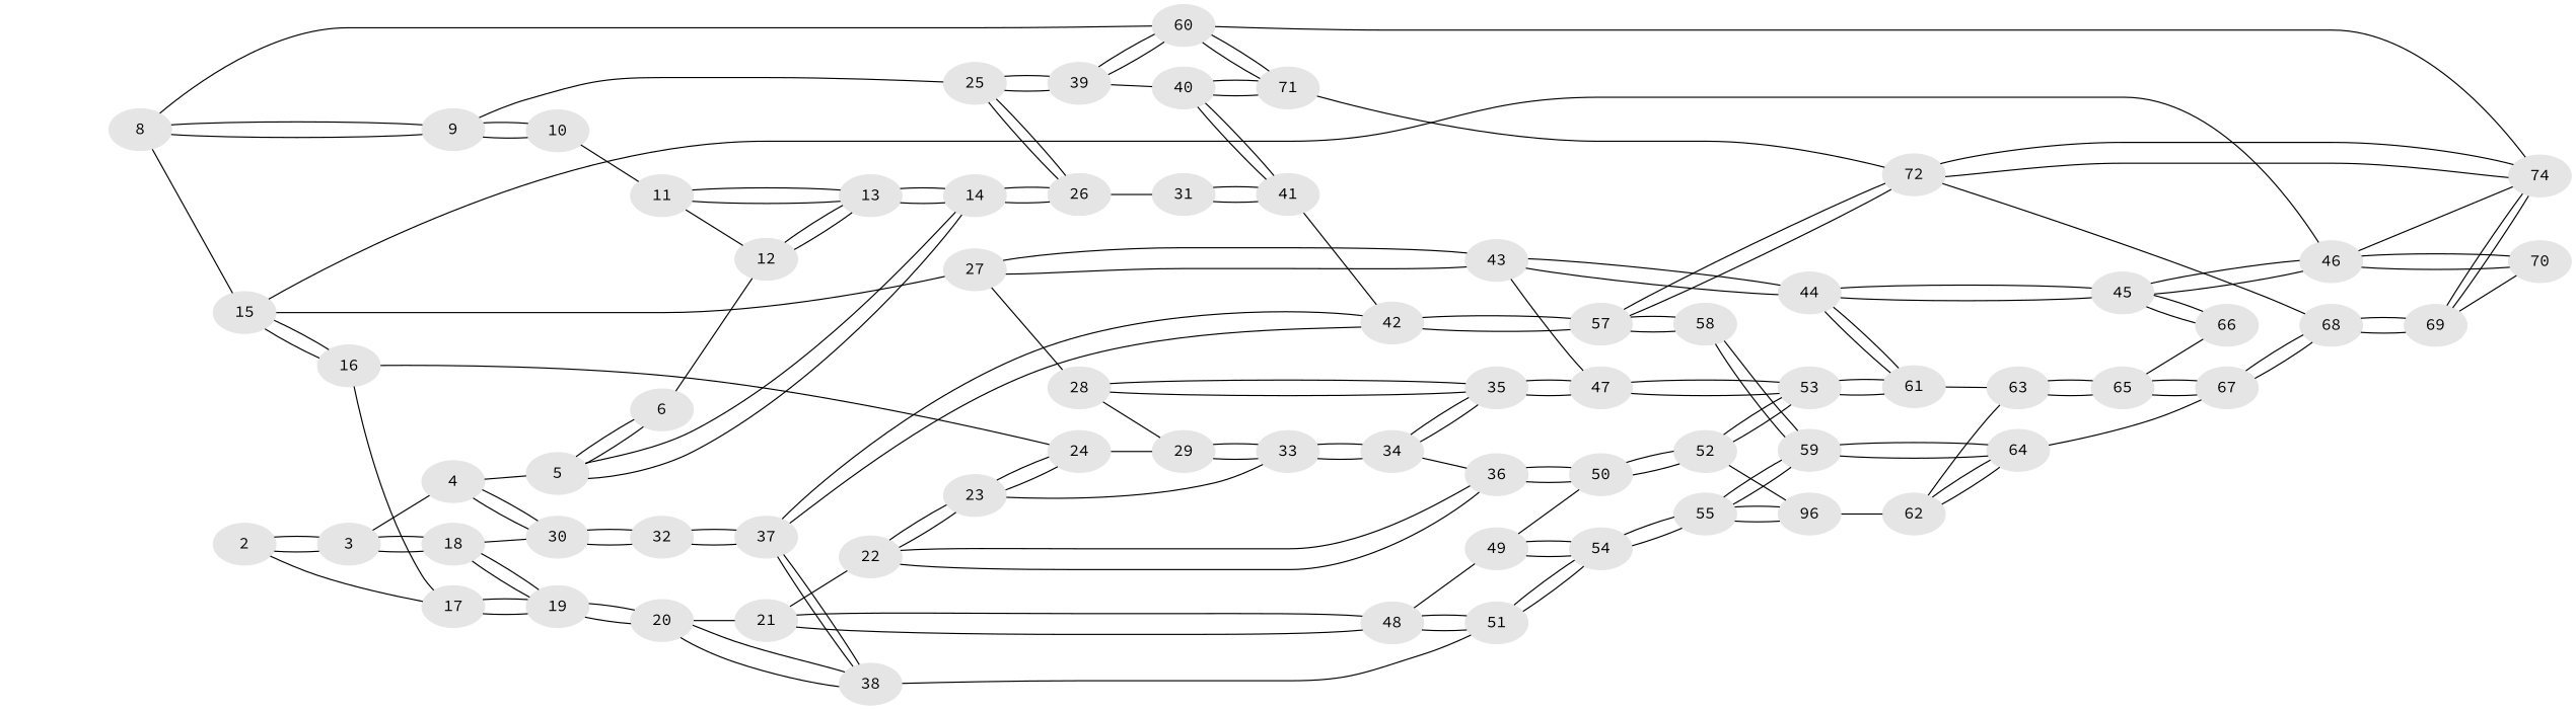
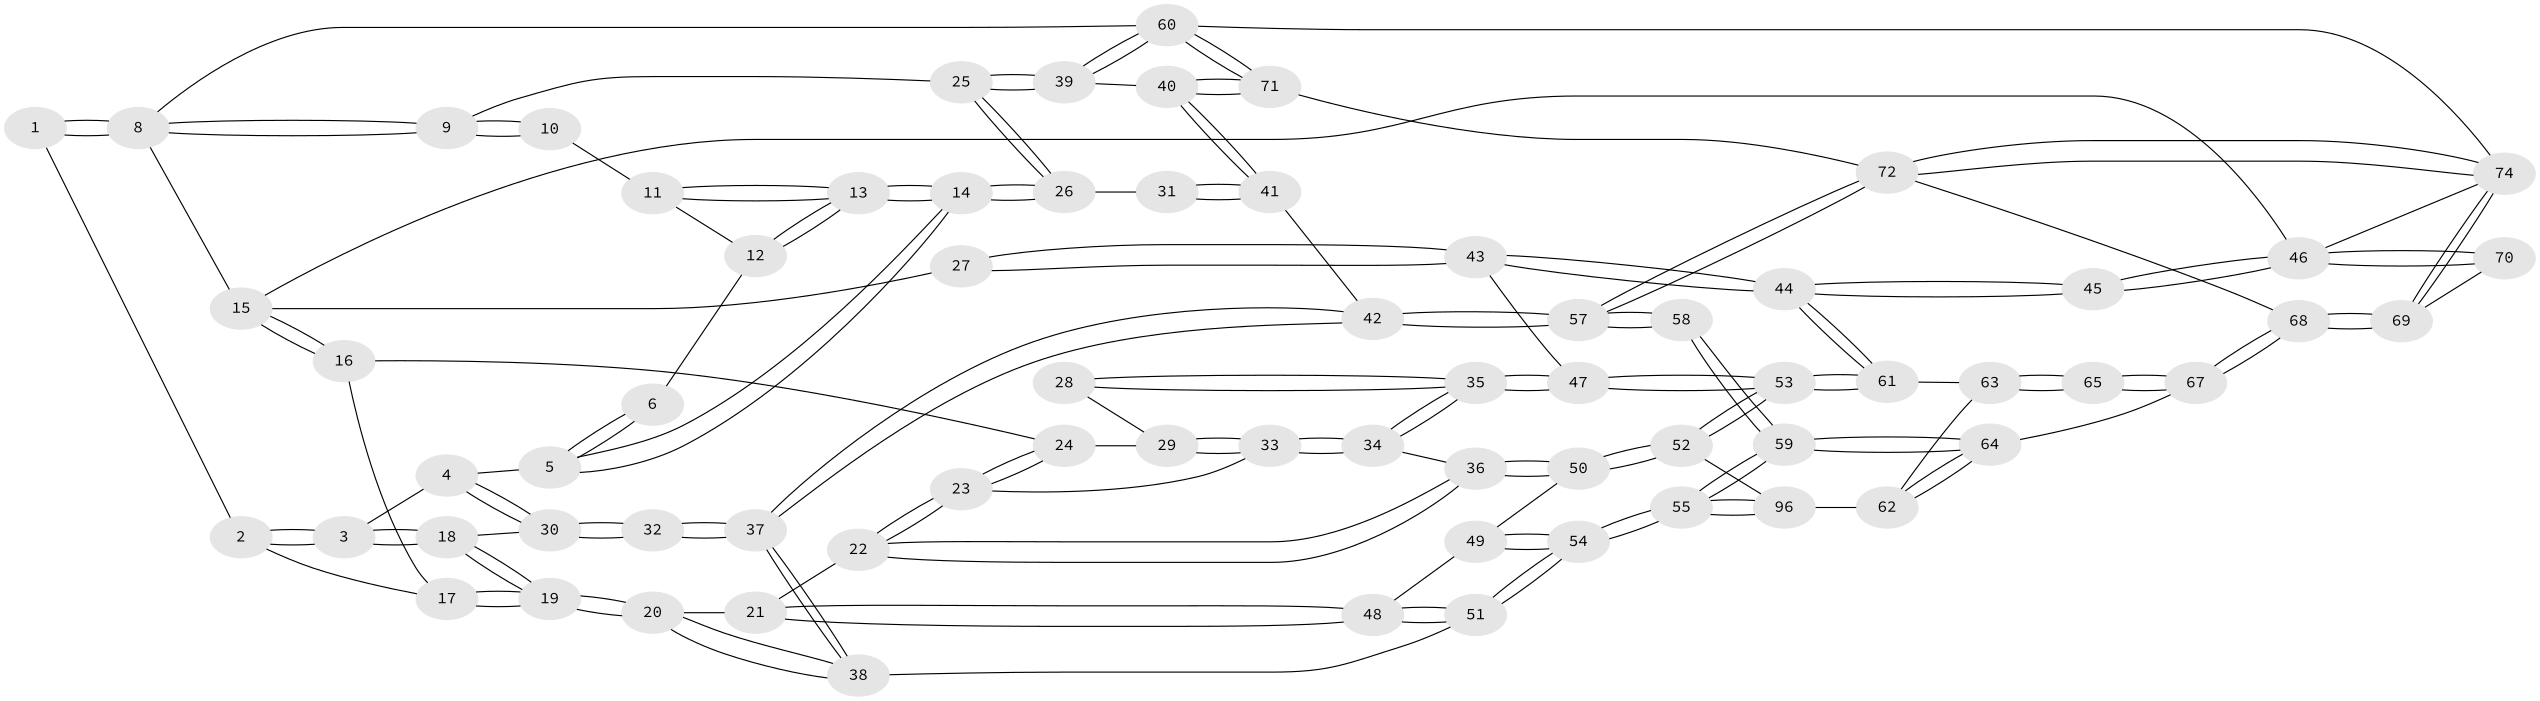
  graph {
    fontname="Source Code Pro"
    rankdir=LR
    node [color=gray90 fontname="Source Code Pro" style=filled]
    edge [fontname="Source Code Pro"]
+   1
    2
    8
    3
    17
    9
    15
    60
    4
    18
    19
    5
    30
    6
    14
    32
    12
    26
    13
    10
    11
    25
    16
    27
    46
    71
    n27 [label=74]
    39
    31
    24
    28
    43
    70
    29
    20
    21
    38
    22
    48
    51
    23
    36
    49
    33
    50
    34
    40
    41
    35
    47
    44
    37
    42
    53
    52
    57
    54
    72
    58
    45
    61
-   66
    63
    55
    n65 [label=96]
    62
    59
    64
    68
    69
    67
    65
+   1 -- 2
+   1 -- 8
+   1 -- 8
    2 -- 3
    2 -- 3
    2 -- 17
    8 -- 9
    8 -- 9
    8 -- 15
    8 -- 60
    3 -- 4
    3 -- 18
    3 -- 18
    17 -- 19
    17 -- 19
    9 -- 10
    9 -- 10
    9 -- 25
    15 -- 16
    15 -- 16
    15 -- 27
    15 -- 46
    60 -- 71
    60 -- 71
    60 -- n27
    4 -- 5
    4 -- 30
    4 -- 30
    18 -- 19
    18 -- 19
    18 -- 30
    19 -- 20
    19 -- 20
    5 -- 6
    5 -- 6
    5 -- 14
    5 -- 14
    30 -- 32
    30 -- 32
    6 -- 12
    14 -- 26
    14 -- 26
    32 -- 37
    32 -- 37
    12 -- 13
    12 -- 13
    26 -- 31
    13 -- 14
    13 -- 14
    10 -- 11
    11 -- 12
    11 -- 13
    11 -- 13
    25 -- 26
    25 -- 26
    25 -- 39
    25 -- 39
    16 -- 17
    16 -- 24
-   27 -- 28
    27 -- 43
    27 -- 43
    46 -- n27
    46 -- 70
    46 -- 70
    71 -- 72
    39 -- 60
    39 -- 60
    39 -- 40
    31 -- 41
    31 -- 41
    24 -- 29
    28 -- 29
    28 -- 35
    28 -- 35
    43 -- 47
    43 -- 44
    43 -- 44
    29 -- 33
    29 -- 33
    20 -- 21
    20 -- 38
    20 -- 38
    21 -- 22
    21 -- 48
    21 -- 48
    38 -- 51
    22 -- 23
    22 -- 23
    22 -- 36
    22 -- 36
    48 -- 51
    48 -- 51
    48 -- 49
    51 -- 54
    51 -- 54
    23 -- 24
    23 -- 24
    23 -- 33
    36 -- 50
    36 -- 50
    49 -- 50
    49 -- 54
    49 -- 54
    33 -- 34
    33 -- 34
    50 -- 52
    50 -- 52
    34 -- 36
    34 -- 35
    34 -- 35
    40 -- 71
    40 -- 71
    40 -- 41
    40 -- 41
    41 -- 42
    35 -- 47
    35 -- 47
    47 -- 53
    47 -- 53
    44 -- 45
    44 -- 45
    44 -- 61
    44 -- 61
    37 -- 38
    37 -- 38
    37 -- 42
    37 -- 42
    42 -- 57
    42 -- 57
    53 -- 61
    53 -- 61
    52 -- 53
    52 -- 53
    52 -- n65
    57 -- 72
    57 -- 72
    57 -- 58
    57 -- 58
    54 -- 55
    54 -- 55
    72 -- n27
    72 -- n27
    72 -- 68
    58 -- 59
    58 -- 59
    45 -- 46
    45 -- 46
-   45 -- 66
-   45 -- 66
    61 -- 63
    63 -- 65
    63 -- 65
    55 -- n65
    55 -- n65
    55 -- 59
    55 -- 59
    n65 -- 62
    62 -- 63
    62 -- 64
    62 -- 64
    59 -- 64
    59 -- 64
    64 -- 67
    68 -- 69
    68 -- 69
    69 -- n27
    69 -- n27
    69 -- 70
    67 -- 68
    67 -- 68
-   65 -- 66
    65 -- 67
    65 -- 67
  }
